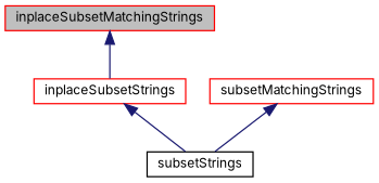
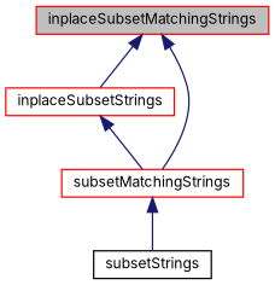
  digraph {
    fontname=Inter
    rankdir=TB
    node [color=red fontname=Inter fontsize=10 shape=record]
    edge [color=midnightblue dir=back fontname=Inter fontsize=10 labelfontname=Helvetica labelfontsize=10 style=solid]
    n1 [fillcolor=grey75 fontcolor=black height=0.2 label=inplaceSubsetMatchingStrings style=filled width=0.4]
    n2 [height=0.2 label=inplaceSubsetStrings width=0.4]
    n3 [height=0.2 label=subsetMatchingStrings width=0.4]
    n4 [color=black height=0.2 label=subsetStrings width=0.4]
    n1 -> n2
-   n2 -> n4
+   n1 -> n3
+   n2 -> n3
    n3 -> n4
  }
